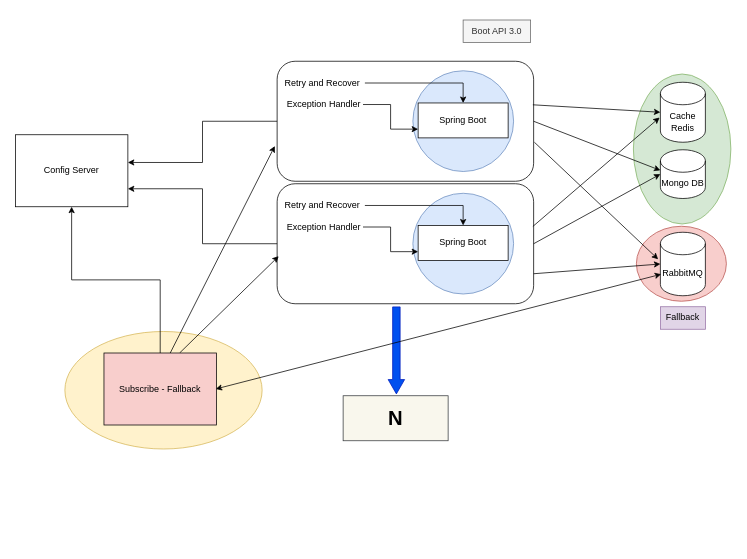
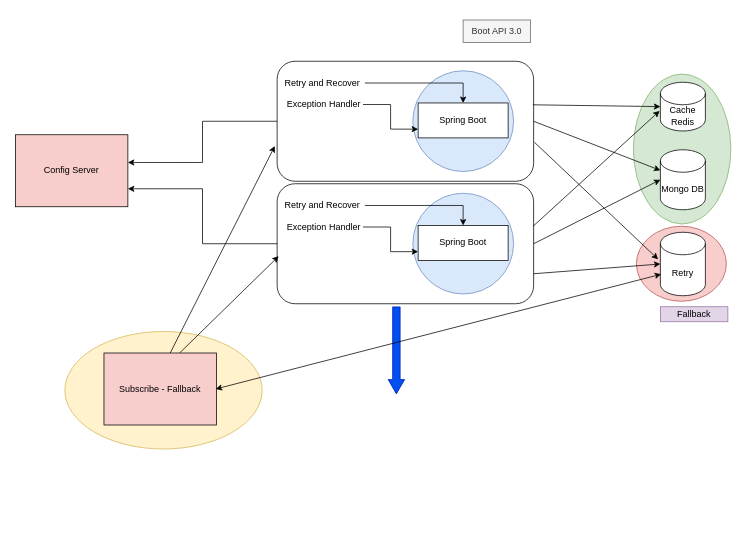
  <mxCell id="0" />
  <mxCell id="1" parent="0" />
  <mxCell id="2" value="" style="ellipse;whiteSpace=wrap;html=1;fillColor=#fff2cc;strokeColor=#d6b656;" vertex="1" parent="1"><mxGeometry x="86" y="441.33" width="263" height="156.67" as="geometry" /></mxCell>
  <mxCell id="3" value="" style="ellipse;whiteSpace=wrap;html=1;fillColor=#d5e8d4;strokeColor=#82b366;" vertex="1" parent="1"><mxGeometry x="844" y="98" width="130" height="200" as="geometry" /></mxCell>
  <mxCell id="4" value="" style="ellipse;whiteSpace=wrap;html=1;fillColor=#f8cecc;strokeColor=#b85450;" vertex="1" parent="1"><mxGeometry x="848" y="301" width="120" height="100" as="geometry" /></mxCell>
- <mxCell id="5" value="Mongo DB" style="shape=cylinder3;whiteSpace=wrap;html=1;boundedLbl=1;backgroundOutline=1;size=15;" vertex="1" parent="1"><mxGeometry x="880" y="199" width="60" height="65" as="geometry" /></mxCell>
- <mxCell id="6" value="Cache Redis" style="shape=cylinder3;whiteSpace=wrap;html=1;boundedLbl=1;backgroundOutline=1;size=15;" vertex="1" parent="1"><mxGeometry x="880" y="109" width="60" height="80" as="geometry" /></mxCell>
+ <mxCell id="5" value="Mongo DB" style="shape=cylinder3;whiteSpace=wrap;html=1;boundedLbl=1;backgroundOutline=1;size=15;" vertex="1" parent="1"><mxGeometry x="880" y="199" width="60" height="80" as="geometry" /></mxCell>
+ <mxCell id="6" value="Cache Redis" style="shape=cylinder3;whiteSpace=wrap;html=1;boundedLbl=1;backgroundOutline=1;size=15;" vertex="1" parent="1"><mxGeometry x="880" y="109" width="60" height="65" as="geometry" /></mxCell>
  <mxCell id="7" value="" style="shape=image;verticalLabelPosition=bottom;labelBackgroundColor=default;verticalAlign=top;aspect=fixed;imageAspect=0;image=https://miro.medium.com/max/1400/0*otsfLuH8efGUeedm.png;" vertex="1" parent="1"><mxGeometry x="468.33" y="20" width="135.34" height="38" as="geometry" /></mxCell>
  <mxCell id="8" value="" style="group" vertex="1" connectable="0" parent="1"><mxGeometry x="369" y="61" width="348" height="214" as="geometry" /></mxCell>
  <mxCell id="9" value="" style="rounded=1;whiteSpace=wrap;html=1;" vertex="1" parent="8"><mxGeometry y="20" width="342" height="160" as="geometry" /></mxCell>
  <mxCell id="10" value="" style="ellipse;whiteSpace=wrap;html=1;aspect=fixed;fillColor=#dae8fc;strokeColor=#6c8ebf;" vertex="1" parent="8"><mxGeometry x="181" y="32.7" width="134.3" height="134.3" as="geometry" /></mxCell>
  <mxCell id="11" value="Spring Boot" style="rounded=0;whiteSpace=wrap;html=1;" vertex="1" parent="8"><mxGeometry x="188" y="75.62" width="120" height="46.567" as="geometry" /></mxCell>
  <mxCell id="12" style="edgeStyle=orthogonalEdgeStyle;rounded=0;orthogonalLoop=1;jettySize=auto;html=1;" edge="1" parent="8" source="13" target="11"><mxGeometry relative="1" as="geometry" /></mxCell>
  <mxCell id="13" value="Retry and Recover" style="text;html=1;strokeColor=none;fillColor=none;align=center;verticalAlign=middle;whiteSpace=wrap;rounded=0;" vertex="1" parent="8"><mxGeometry x="4" y="33.067" width="113" height="31.75" as="geometry" /></mxCell>
  <mxCell id="14" style="edgeStyle=orthogonalEdgeStyle;rounded=0;orthogonalLoop=1;jettySize=auto;html=1;entryX=0;entryY=0.75;entryDx=0;entryDy=0;" edge="1" parent="8" source="15" target="11"><mxGeometry relative="1" as="geometry" /></mxCell>
  <mxCell id="15" value="Exception Handler" style="text;html=1;strokeColor=none;fillColor=none;align=center;verticalAlign=middle;whiteSpace=wrap;rounded=0;" vertex="1" parent="8"><mxGeometry x="9.5" y="61.817" width="105" height="31.75" as="geometry" /></mxCell>
  <mxCell id="16" value="" style="shape=image;verticalLabelPosition=bottom;labelBackgroundColor=default;verticalAlign=top;aspect=fixed;imageAspect=0;image=https://spring.io/images/spring-logo-9146a4d3298760c2e7e49595184e1975.svg;" vertex="1" parent="8"><mxGeometry x="9.5" y="140" width="94.25" height="24.19" as="geometry" /></mxCell>
- <mxCell id="17" value="RabbitMQ" style="shape=cylinder3;whiteSpace=wrap;html=1;boundedLbl=1;backgroundOutline=1;size=15;" vertex="1" parent="1"><mxGeometry x="880" y="309" width="60" height="84.667" as="geometry" /></mxCell>
+ <mxCell id="17" value="Retry" style="shape=cylinder3;whiteSpace=wrap;html=1;boundedLbl=1;backgroundOutline=1;size=15;" vertex="1" parent="1"><mxGeometry x="880" y="309" width="60" height="84.667" as="geometry" /></mxCell>
  <mxCell id="18" value="" style="group" vertex="1" connectable="0" parent="1"><mxGeometry x="369" y="224.33" width="348" height="240.67" as="geometry" /></mxCell>
  <mxCell id="19" value="" style="rounded=1;whiteSpace=wrap;html=1;" vertex="1" parent="18"><mxGeometry y="20" width="342" height="160" as="geometry" /></mxCell>
  <mxCell id="20" value="" style="ellipse;whiteSpace=wrap;html=1;aspect=fixed;fillColor=#dae8fc;strokeColor=#6c8ebf;" vertex="1" parent="18"><mxGeometry x="181" y="32.7" width="134.3" height="134.3" as="geometry" /></mxCell>
  <mxCell id="21" value="Spring Boot" style="rounded=0;whiteSpace=wrap;html=1;" vertex="1" parent="18"><mxGeometry x="188" y="75.62" width="120" height="46.567" as="geometry" /></mxCell>
  <mxCell id="22" style="edgeStyle=orthogonalEdgeStyle;rounded=0;orthogonalLoop=1;jettySize=auto;html=1;" edge="1" parent="18" source="23" target="21"><mxGeometry relative="1" as="geometry" /></mxCell>
  <mxCell id="23" value="Retry and Recover" style="text;html=1;strokeColor=none;fillColor=none;align=center;verticalAlign=middle;whiteSpace=wrap;rounded=0;" vertex="1" parent="18"><mxGeometry x="4" y="33.067" width="113" height="31.75" as="geometry" /></mxCell>
  <mxCell id="24" style="edgeStyle=orthogonalEdgeStyle;rounded=0;orthogonalLoop=1;jettySize=auto;html=1;entryX=0;entryY=0.75;entryDx=0;entryDy=0;" edge="1" parent="18" source="25" target="21"><mxGeometry relative="1" as="geometry" /></mxCell>
  <mxCell id="25" value="Exception Handler" style="text;html=1;strokeColor=none;fillColor=none;align=center;verticalAlign=middle;whiteSpace=wrap;rounded=0;" vertex="1" parent="18"><mxGeometry x="9.5" y="61.817" width="105" height="31.75" as="geometry" /></mxCell>
  <mxCell id="26" value="" style="shape=image;verticalLabelPosition=bottom;labelBackgroundColor=default;verticalAlign=top;aspect=fixed;imageAspect=0;image=https://spring.io/images/spring-logo-9146a4d3298760c2e7e49595184e1975.svg;" vertex="1" parent="18"><mxGeometry x="9.5" y="140" width="94.25" height="24.19" as="geometry" /></mxCell>
  <mxCell id="27" value="" style="shape=flexArrow;endArrow=classic;html=1;rounded=0;fontSize=22;endWidth=11;endSize=6.03;fillColor=#0050ef;strokeColor=#001DBC;" edge="1" parent="18"><mxGeometry width="50" height="50" relative="1" as="geometry"><mxPoint x="159" y="183.67" as="sourcePoint" /><mxPoint x="159" y="300.67" as="targetPoint" /></mxGeometry></mxCell>
  <mxCell id="28" value="" style="endArrow=classic;html=1;rounded=0;entryX=-0.017;entryY=0.588;entryDx=0;entryDy=0;entryPerimeter=0;exitX=0.997;exitY=0.356;exitDx=0;exitDy=0;exitPerimeter=0;" edge="1" parent="1" source="19" target="6"><mxGeometry width="50" height="50" relative="1" as="geometry"><mxPoint x="710" y="339" as="sourcePoint" /><mxPoint x="760" y="289" as="targetPoint" /></mxGeometry></mxCell>
  <mxCell id="29" value="" style="endArrow=classic;html=1;rounded=0;entryX=0;entryY=0.5;entryDx=0;entryDy=0;entryPerimeter=0;exitX=1;exitY=0.5;exitDx=0;exitDy=0;" edge="1" parent="1" source="19" target="5"><mxGeometry width="50" height="50" relative="1" as="geometry"><mxPoint x="726" y="328" as="sourcePoint" /><mxPoint x="776" y="278" as="targetPoint" /></mxGeometry></mxCell>
  <mxCell id="30" value="" style="endArrow=classic;html=1;rounded=0;entryX=0;entryY=0.5;entryDx=0;entryDy=0;entryPerimeter=0;exitX=1;exitY=0.75;exitDx=0;exitDy=0;" edge="1" parent="1" source="19" target="17"><mxGeometry width="50" height="50" relative="1" as="geometry"><mxPoint x="739" y="372" as="sourcePoint" /><mxPoint x="789" y="322" as="targetPoint" /></mxGeometry></mxCell>
  <mxCell id="31" value="" style="endArrow=classic;html=1;rounded=0;exitX=0.997;exitY=0.363;exitDx=0;exitDy=0;exitPerimeter=0;entryX=0;entryY=0.5;entryDx=0;entryDy=0;entryPerimeter=0;" edge="1" parent="1" source="9" target="6"><mxGeometry width="50" height="50" relative="1" as="geometry"><mxPoint x="790" y="109" as="sourcePoint" /><mxPoint x="840" y="59" as="targetPoint" /></mxGeometry></mxCell>
  <mxCell id="32" value="" style="endArrow=classic;html=1;rounded=0;entryX=0;entryY=0;entryDx=0;entryDy=27.5;entryPerimeter=0;exitX=1;exitY=0.5;exitDx=0;exitDy=0;" edge="1" parent="1" source="9" target="5"><mxGeometry width="50" height="50" relative="1" as="geometry"><mxPoint x="734" y="209" as="sourcePoint" /><mxPoint x="784" y="159" as="targetPoint" /></mxGeometry></mxCell>
  <mxCell id="33" value="" style="endArrow=classic;html=1;rounded=0;entryX=-0.05;entryY=0.425;entryDx=0;entryDy=0;entryPerimeter=0;exitX=1.003;exitY=0.675;exitDx=0;exitDy=0;exitPerimeter=0;" edge="1" parent="1" source="9" target="17"><mxGeometry width="50" height="50" relative="1" as="geometry"><mxPoint x="712" y="250" as="sourcePoint" /><mxPoint x="762" y="200" as="targetPoint" /></mxGeometry></mxCell>
- <mxCell id="34" value="Fallback" style="text;html=1;strokeColor=#9673a6;fillColor=#e1d5e7;align=center;verticalAlign=middle;whiteSpace=wrap;rounded=0;" vertex="1" parent="1"><mxGeometry x="880" y="408.33" width="60" height="30" as="geometry" /></mxCell>
- <mxCell id="35" style="edgeStyle=orthogonalEdgeStyle;rounded=0;orthogonalLoop=1;jettySize=auto;html=1;entryX=0.5;entryY=1;entryDx=0;entryDy=0;" edge="1" parent="1" source="47" target="44"><mxGeometry relative="1" as="geometry" /></mxCell>
+ <mxCell id="34" value="Fallback" style="text;html=1;strokeColor=#9673a6;fillColor=#e1d5e7;align=center;verticalAlign=middle;whiteSpace=wrap;rounded=0;" vertex="1" parent="1"><mxGeometry x="880" y="408.33" width="90" height="20" as="geometry" /></mxCell>
  <mxCell id="36" style="edgeStyle=orthogonalEdgeStyle;rounded=0;orthogonalLoop=1;jettySize=auto;html=1;entryX=1;entryY=0.75;entryDx=0;entryDy=0;" edge="1" parent="1" source="19" target="44"><mxGeometry relative="1" as="geometry" /></mxCell>
  <mxCell id="37" style="edgeStyle=orthogonalEdgeStyle;rounded=0;orthogonalLoop=1;jettySize=auto;html=1;entryX=1;entryY=0.385;entryDx=0;entryDy=0;entryPerimeter=0;" edge="1" parent="1" source="9" target="44"><mxGeometry relative="1" as="geometry" /></mxCell>
  <mxCell id="38" value="" style="endArrow=classic;html=1;rounded=0;entryX=-0.009;entryY=0.713;entryDx=0;entryDy=0;entryPerimeter=0;exitX=0.559;exitY=0.021;exitDx=0;exitDy=0;exitPerimeter=0;" edge="1" parent="1"><mxGeometry width="50" height="50" relative="1" as="geometry"><mxPoint x="225.97" y="471.016" as="sourcePoint" /><mxPoint x="365.922" y="194.08" as="targetPoint" /></mxGeometry></mxCell>
  <mxCell id="39" value="" style="endArrow=classic;html=1;rounded=0;entryX=0.006;entryY=0.61;entryDx=0;entryDy=0;entryPerimeter=0;exitX=0.646;exitY=0.01;exitDx=0;exitDy=0;exitPerimeter=0;" edge="1" parent="1"><mxGeometry width="50" height="50" relative="1" as="geometry"><mxPoint x="239.02" y="469.96" as="sourcePoint" /><mxPoint x="371.052" y="340.93" as="targetPoint" /></mxGeometry></mxCell>
  <mxCell id="40" value="" style="endArrow=classic;startArrow=classic;html=1;rounded=0;exitX=1;exitY=0.5;exitDx=0;exitDy=0;" edge="1" parent="1"><mxGeometry width="50" height="50" relative="1" as="geometry"><mxPoint x="287.12" y="518" as="sourcePoint" /><mxPoint x="881" y="365" as="targetPoint" /></mxGeometry></mxCell>
  <mxCell id="41" value="Boot API 3.0" style="text;html=1;strokeColor=#666666;fillColor=#f5f5f5;align=center;verticalAlign=middle;whiteSpace=wrap;rounded=0;fontColor=#333333;" vertex="1" parent="1"><mxGeometry x="617" y="26" width="90" height="30" as="geometry" /></mxCell>
- <mxCell id="42" value="N" style="text;html=1;align=center;verticalAlign=middle;whiteSpace=wrap;rounded=0;fontSize=27;fontStyle=1;fillColor=#f9f7ed;strokeColor=#36393d;" vertex="1" parent="1"><mxGeometry x="457" y="527" width="140" height="60" as="geometry" /></mxCell>
  <mxCell id="43" value="" style="group" vertex="1" connectable="0" parent="1"><mxGeometry x="20" y="179" width="150" height="96" as="geometry" /></mxCell>
- <mxCell id="44" value="Config Server" style="rounded=0;whiteSpace=wrap;html=1;" vertex="1" parent="43"><mxGeometry width="150" height="96" as="geometry" /></mxCell>
+ <mxCell id="44" value="Config Server" style="rounded=0;whiteSpace=wrap;html=1;fillColor=#f8cecc;" vertex="1" parent="43"><mxGeometry width="150" height="96" as="geometry" /></mxCell>
  <mxCell id="45" value="" style="shape=image;verticalLabelPosition=bottom;labelBackgroundColor=default;verticalAlign=top;aspect=fixed;imageAspect=0;image=https://spring.io/images/spring-logo-9146a4d3298760c2e7e49595184e1975.svg;" vertex="1" parent="43"><mxGeometry x="27.87" y="6.9" width="94.25" height="24.19" as="geometry" /></mxCell>
  <mxCell id="46" value="" style="group" vertex="1" connectable="0" parent="1"><mxGeometry x="138.12" y="470" width="150" height="96" as="geometry" /></mxCell>
  <mxCell id="47" value="Subscribe - Fallback" style="rounded=0;whiteSpace=wrap;html=1;fillColor=#f8cecc;" vertex="1" parent="46"><mxGeometry width="150" height="96" as="geometry" /></mxCell>
  <mxCell id="48" value="" style="shape=image;verticalLabelPosition=bottom;labelBackgroundColor=default;verticalAlign=top;aspect=fixed;imageAspect=0;image=https://spring.io/images/spring-logo-9146a4d3298760c2e7e49595184e1975.svg;" vertex="1" parent="46"><mxGeometry x="31.87" y="6.9" width="94.25" height="24.19" as="geometry" /></mxCell>
  <mxCell id="49" value="" style="shape=image;verticalLabelPosition=bottom;labelBackgroundColor=default;verticalAlign=top;aspect=fixed;imageAspect=0;image=https://spring.io/images/spring-logo-9146a4d3298760c2e7e49595184e1975.svg;" vertex="1" parent="1"><mxGeometry x="813" y="586.61" width="134" height="34.39" as="geometry" /></mxCell>
  <mxCell id="50" value="" style="shape=image;verticalLabelPosition=bottom;labelBackgroundColor=default;verticalAlign=top;aspect=fixed;imageAspect=0;image=https://miro.medium.com/max/1400/0*otsfLuH8efGUeedm.png;" vertex="1" parent="1"><mxGeometry x="823" y="543.18" width="124" height="34.82" as="geometry" /></mxCell>
  <mxCell id="51" value="" style="shape=image;verticalLabelPosition=bottom;labelBackgroundColor=default;verticalAlign=top;aspect=fixed;imageAspect=0;image=https://www.rabbitmq.com/img/logo-rabbitmq.svg;" vertex="1" parent="1"><mxGeometry x="783" y="498.76" width="164" height="26.24" as="geometry" /></mxCell>
  <mxCell id="52" value="" style="shape=image;verticalLabelPosition=bottom;labelBackgroundColor=default;verticalAlign=top;aspect=fixed;imageAspect=0;image=https://upload.wikimedia.org/wikipedia/commons/thumb/9/93/MongoDB_Logo.svg/512px-MongoDB_Logo.svg.png;" vertex="1" parent="1"><mxGeometry x="803" y="633.19" width="144" height="38.81" as="geometry" /></mxCell>
  <mxCell id="53" value="" style="shape=image;verticalLabelPosition=bottom;labelBackgroundColor=default;verticalAlign=top;aspect=fixed;imageAspect=0;image=https://miro.medium.com/max/1400/1*SZiYiNs_5c1MhHZn3EM7-A.png;" vertex="1" parent="1"><mxGeometry x="823" y="681.51" width="124" height="41.49" as="geometry" /></mxCell>
